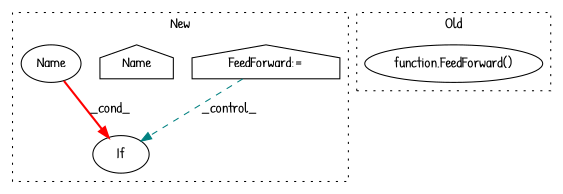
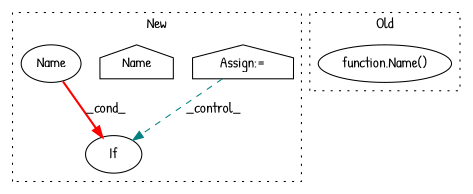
  digraph {
    fontname="Patrick Hand"
    node [a=87 fontname="Patrick Hand" l=10 s=22851 shape=ellipse]
    edge [fontname="Patrick Hand"]
    n1 [a=96 l="3,14" label=If s="22848,22861"]
-   n2 [a=68 l=45 label="FeedForward:=" s=23025 shape=house]
+   n2 [a=68 l=45 label="Assign:=" s=23025 shape=house]
    n3 [label=Name shape=house]
    n4 [label=Name]
-   n5 [a=75 l="12,37" label="function.FeedForward()" s="21883,21898"]
+   n5 [a=75 l="12,37" label="function.Name()" s="21883,21898"]
    subgraph cluster_1 {
      label=New
      style=dotted
      n1
      n2
      n3
      n4
    }
    subgraph cluster_2 {
      label=Old
      style=dotted
      n5
    }
    n2 -> n1 [color=teal label=_control_ style=dashed]
    n4 -> n1 [color=red label=_cond_ style=bold]
  }
